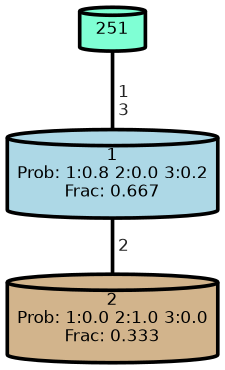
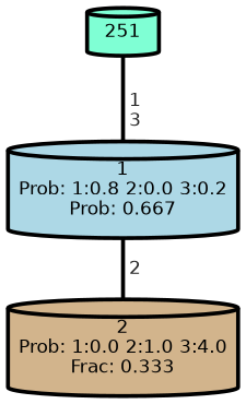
  graph {
    ranksep="0 equally"
    splines=straight
    node [color=black fontcolor=black fontname=helvetica penwidth=3 shape=cylinder style="filled, rounded"]
    edge [color=black fontcolor=grey14 fontname=helvetica fontweight=bold penwidth=3]
-   n1 [fillcolor=tan label="2\nProb: 1:0.0 2:1.0 3:0.0\nFrac: 0.333"]
+   n1 [fillcolor=tan label="2\nProb: 1:0.0 2:1.0 3:4.0\nFrac: 0.333"]
    n2 [fillcolor=aquamarine label=251]
-   n3 [fillcolor=lightblue label="1\nProb: 1:0.8 2:0.0 3:0.2\nFrac: 0.667"]
+   n3 [fillcolor=lightblue label="1\nProb: 1:0.8 2:0.0 3:0.2\nProb: 0.667"]
    subgraph sub_1 {
      rank=same
    }
    n2 -- n3 [label=" 1\n 3"]
    n3 -- n1 [label=" 2"]
  }
